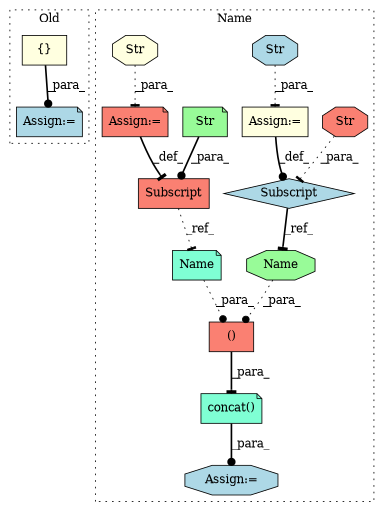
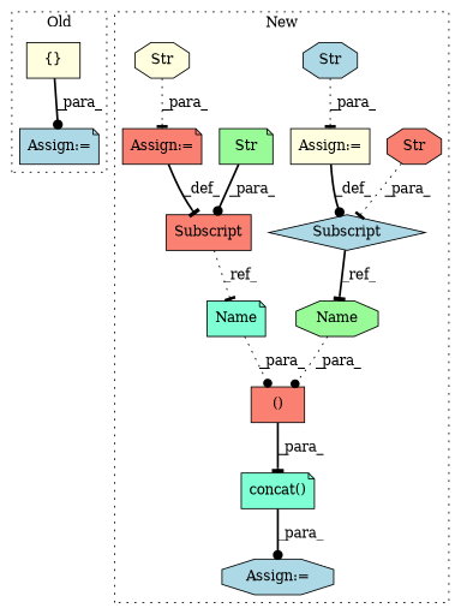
  digraph {
    node [a=68 l=3 shape=note style=filled fillcolor=lightblue]
    edge [style=bold arrowhead=tee]
    n1 [a=95 l="1,1" label="{}" s="28854,28881" shape=box fillcolor=lightyellow]
    n2 [label="Assign:=" s=28851]
    n3 [a=75 l="10,1" label="concat()" s="30196,30220" fillcolor=aquamarine]
    n4 [label="Assign:=" s=30193 shape=octagon]
    n5 [label="Assign:=" s=29955 fillcolor=salmon]
    n6 [a=54 l=7 label="()" s=30212 shape=box fillcolor=salmon]
    n7 [label="Assign:=" s=29883 shape=box fillcolor=lightyellow]
    n8 [a=63 l="11,0" label=Subscript s="29872,0" shape=diamond]
    n9 [a=66 l=4 label=Str s=29878 shape=octagon fillcolor=salmon]
    n10 [a=63 l="11,0" label=Subscript s="29944,0" shape=box fillcolor=salmon]
    n11 [a=66 l=5 label=Str s=29958 shape=octagon fillcolor=lightyellow]
    n12 [a=66 l=5 label=Str s=29886 shape=octagon]
    n13 [a=66 l=4 label=Str s=29950 fillcolor=palegreen]
    n14 [a=87 l=5 label=Name s=30214 fillcolor=aquamarine]
    n15 [a=87 l=5 label=Name s=30207 shape=octagon fillcolor=palegreen]
    subgraph cluster_1 {
      label=Old
      style=dotted
      n1
      n2
    }
    subgraph cluster_2 {
-     label=Name
+     label=New
      style=dotted
      n3
      n4
      n5
      n6
      n7
      n8
      n9
      n10
      n11
      n12
      n13
      n14
      n15
    }
    n1 -> n2 [label=_para_ arrowhead=dot]
    n3 -> n4 [label=_para_ arrowhead=dot]
    n5 -> n10 [label=_def_]
    n6 -> n3 [label=_para_]
    n7 -> n8 [label=_def_ arrowhead=dot]
    n8 -> n15 [label=_ref_]
    n9 -> n8 [label=_para_ style=dotted]
    n10 -> n14 [label=_ref_ style=dotted]
    n11 -> n5 [label=_para_ style=dotted]
    n12 -> n7 [label=_para_ style=dotted]
    n13 -> n10 [label=_para_ arrowhead=dot]
    n14 -> n6 [label=_para_ style=dotted arrowhead=dot]
    n15 -> n6 [label=_para_ style=dotted arrowhead=dot]
  }
